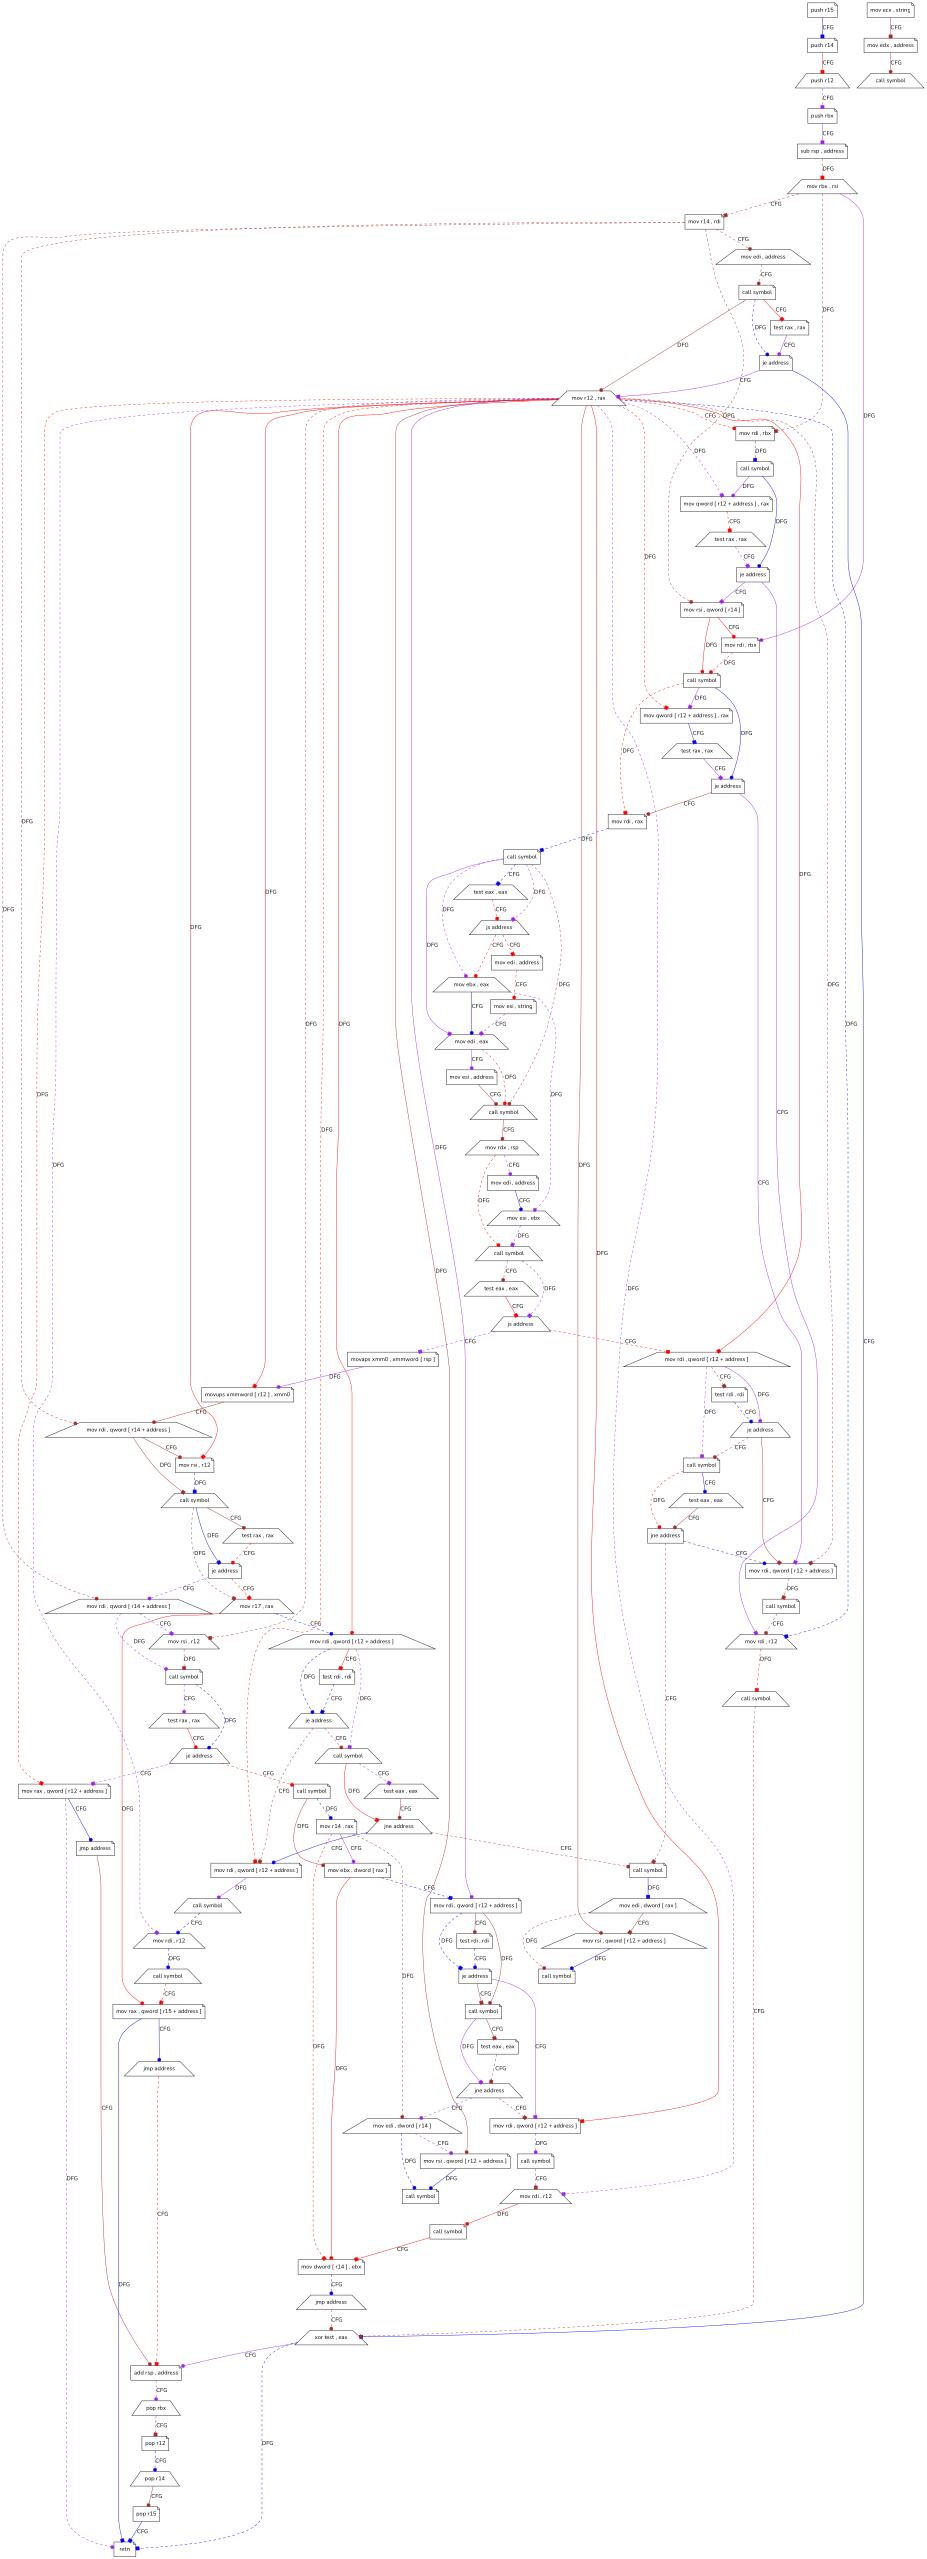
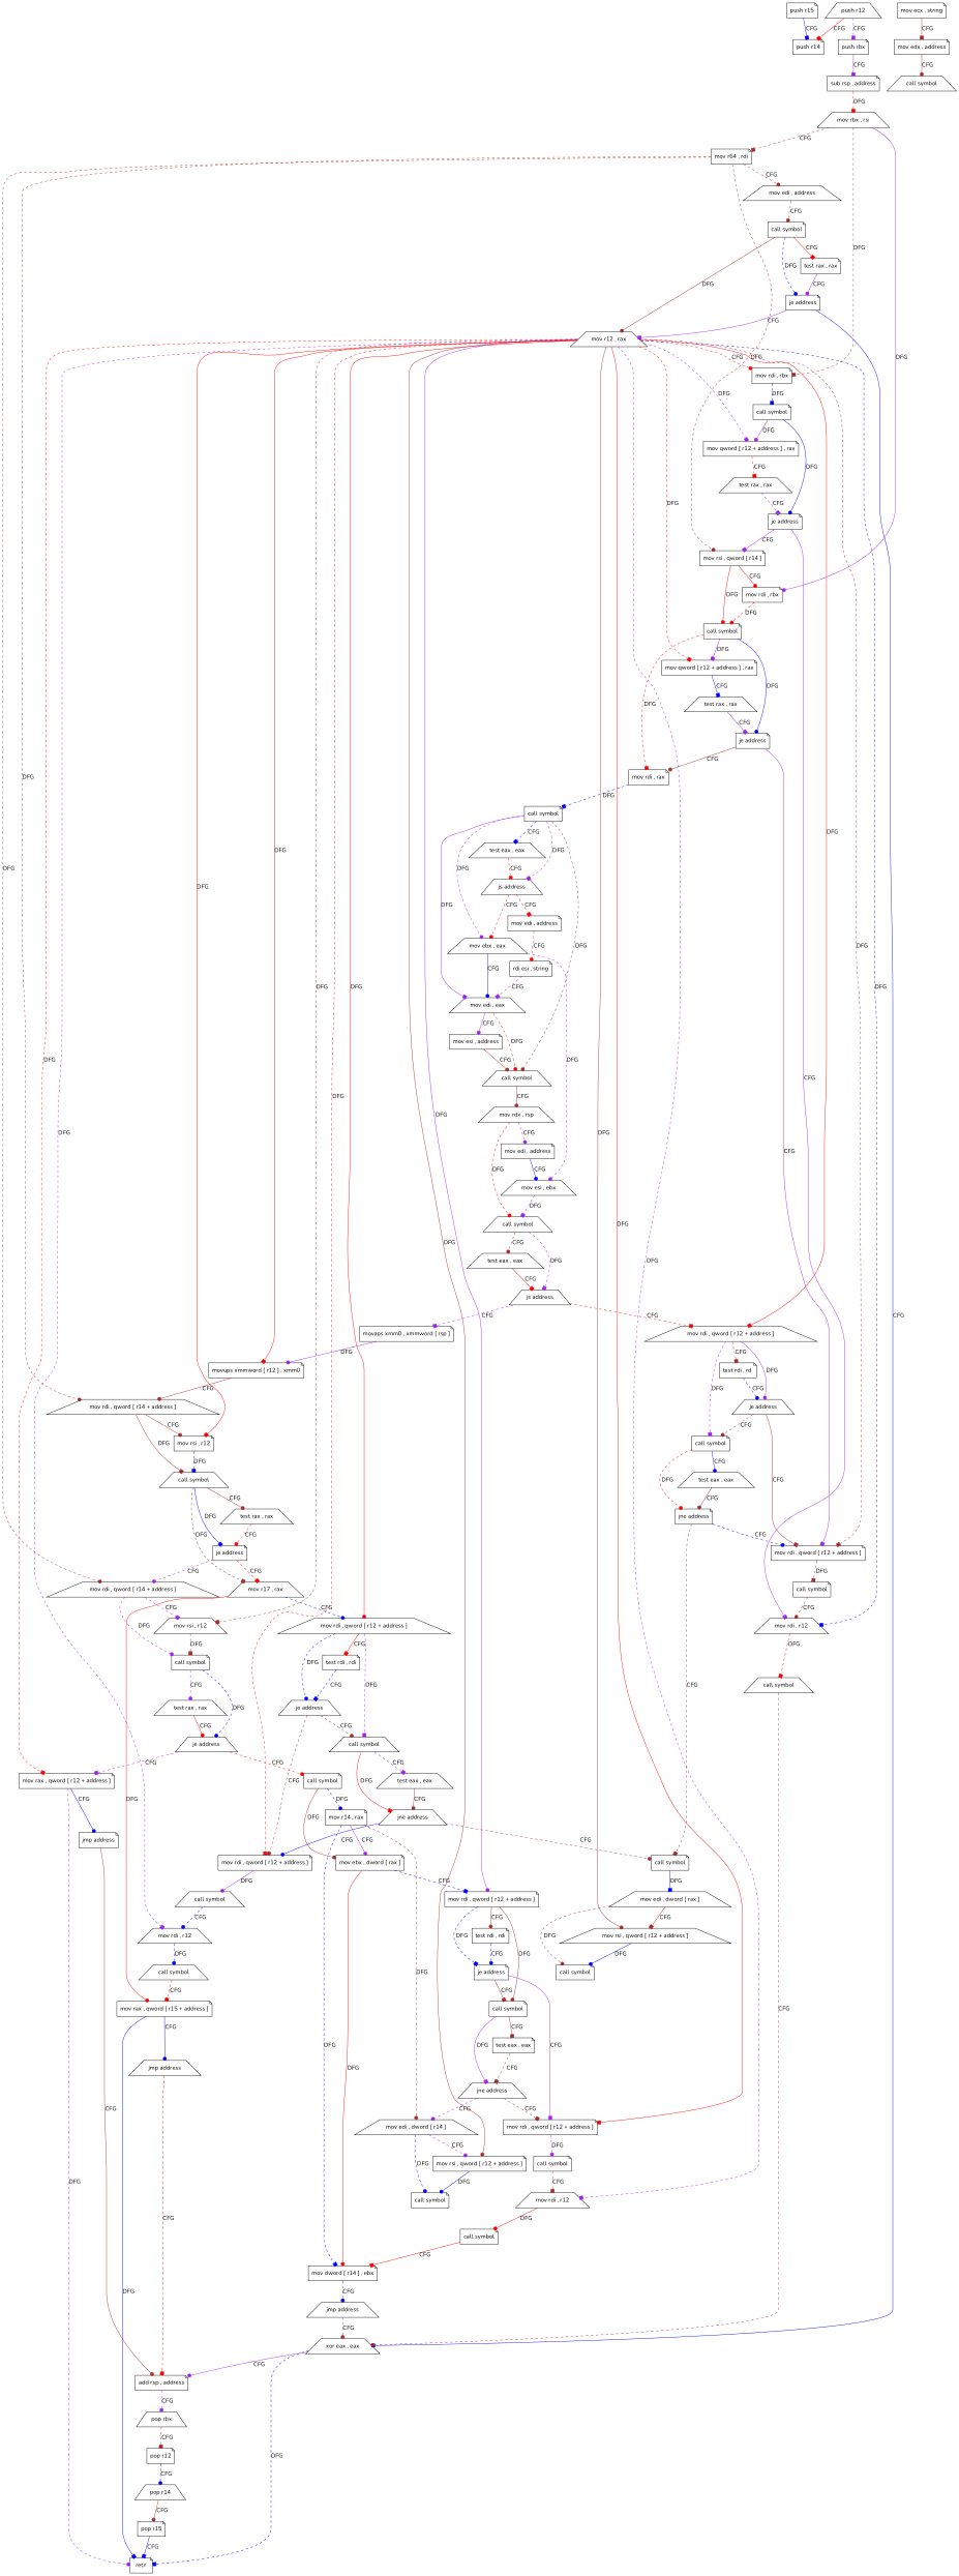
  digraph {
    fontname=Nunito
    node [fontname=Nunito shape=note]
    edge [arrowhead=dot color=brown fontname=Nunito style=dashed]
    n1 [label="push r15"]
    n2 [label="push r14"]
    n3 [label="push r12" shape=trapezium]
    n4 [label="push rbx"]
    n5 [label="sub rsp , address"]
    n6 [label="mov rbx , rsi" shape=trapezium]
-   n7 [label="mov r14 , rdi"]
+   n7 [label="mov r64 , rdi"]
    n8 [label="mov rdi , rbx"]
    n9 [label="mov rdi , rbx"]
    n10 [label="mov edi , address" shape=trapezium]
    n11 [label="mov rsi , qword [ r14 ]"]
    n12 [label="mov rdi , qword [ r14 + address ]" shape=trapezium]
    n13 [label="mov rdi , qword [ r14 + address ]" shape=trapezium]
    n14 [label="call symbol"]
    n15 [label="call symbol"]
    n16 [label="call symbol"]
    n17 [label="mov rsi , r12"]
    n18 [label="call symbol" shape=trapezium]
    n19 [label="mov rsi , r12" shape=trapezium]
    n20 [label="call symbol"]
    n21 [label="test rax , rax"]
    n22 [label="je address"]
    n23 [label="mov r12 , rax" shape=trapezium]
-   n24 [label="xor test , eax" shape=trapezium]
+   n24 [label="xor eax , eax" shape=trapezium]
    n25 [label="mov qword [ r12 + address ] , rax"]
    n26 [label="mov rdi , r12" shape=trapezium]
    n27 [label="mov qword [ r12 + address ] , rax"]
    n28 [label="mov rdi , qword [ r12 + address ]"]
    n29 [label="mov rdi , qword [ r12 + address ]" shape=trapezium]
    n30 [label="movups xmmword [ r12 ] , xmm0"]
    n31 [label="mov rax , qword [ r12 + address ]"]
    n32 [label="mov rdi , qword [ r12 + address ]" shape=trapezium]
    n33 [label="mov rdi , qword [ r12 + address ]"]
    n34 [label="mov rsi , qword [ r12 + address ]" shape=trapezium]
    n35 [label="mov rdi , qword [ r12 + address ]"]
    n36 [label="mov rdi , qword [ r12 + address ]"]
    n37 [label="mov rdi , r12" shape=trapezium]
    n38 [label="mov rdi , r12" shape=trapezium]
    n39 [label="mov rsi , qword [ r12 + address ]"]
    n40 [label="add rsp , address"]
    n41 [label=retn]
    n42 [label="pop rbx" shape=trapezium]
    n43 [label="test rax , rax" shape=trapezium]
    n44 [label="call symbol" shape=trapezium]
    n45 [label="test rax , rax" shape=trapezium]
    n46 [label="call symbol"]
    n47 [label="test rdi , rdi"]
    n48 [label="je address" shape=trapezium]
    n49 [label="call symbol"]
    n50 [label="jmp address"]
    n51 [label="test rdi , rdi"]
    n52 [label="je address" shape=trapezium]
    n53 [label="call symbol" shape=trapezium]
    n54 [label="call symbol" shape=trapezium]
    n55 [label="call symbol"]
    n56 [label="test rdi , rdi"]
    n57 [label="je address"]
    n58 [label="call symbol"]
    n59 [label="call symbol"]
    n60 [label="call symbol" shape=trapezium]
    n61 [label="call symbol"]
    n62 [label="call symbol"]
    n63 [label="pop r12"]
    n64 [label="je address"]
    n65 [label="je address"]
    n66 [label="mov rdi , rax"]
    n67 [label="call symbol"]
    n68 [label="test eax , eax" shape=trapezium]
    n69 [label="js address" shape=trapezium]
    n70 [label="mov ebx , eax" shape=trapezium]
    n71 [label="mov edi , eax" shape=trapezium]
    n72 [label="call symbol" shape=trapezium]
    n73 [label="mov edi , address"]
    n74 [label="mov esi , ebx" shape=trapezium]
    n75 [label="mov esi , address"]
    n76 [label="mov rdx , rsp" shape=trapezium]
-   n77 [label="mov esi , string"]
+   n77 [label="rdi esi , string"]
    n78 [label="call symbol" shape=trapezium]
    n79 [label="mov ecx , string"]
    n80 [label="mov edx , address"]
    n81 [label="call symbol" shape=trapezium]
    n82 [label="mov edi , address"]
    n83 [label="test eax , eax" shape=trapezium]
    n84 [label="js address" shape=trapezium]
    n85 [label="movaps xmm0 , xmmword [ rsp ]"]
    n86 [label="test eax , eax" shape=trapezium]
    n87 [label="jne address"]
    n88 [label="call symbol"]
    n89 [label="test rax , rax" shape=trapezium]
    n90 [label="je address"]
    n91 [label="mov r17 , rax" shape=trapezium]
    n92 [label="mov rax , qword [ r15 + address ]"]
    n93 [label="test rax , rax" shape=trapezium]
    n94 [label="je address" shape=trapezium]
    n95 [label="jmp address" shape=trapezium]
    n96 [label="mov edi , dword [ rax ]" shape=trapezium]
    n97 [label="call symbol"]
    n98 [label="mov r14 , rax"]
    n99 [label="mov ebx , dword [ rax ]"]
    n100 [label="mov dword [ r14 ] , ebx"]
    n101 [label="mov edi , dword [ r14 ]" shape=trapezium]
    n102 [label="test eax , eax" shape=trapezium]
    n103 [label="jne address" shape=trapezium]
    n104 [label="jmp address" shape=trapezium]
    n105 [label="test eax , eax"]
    n106 [label="jne address" shape=trapezium]
    n107 [label="pop r14" shape=trapezium]
    n108 [label="pop r15"]
    n1 -> n2 [arrowhead=box color=blue label=CFG style=solid]
-   n2 -> n3 [arrowhead=box color=red label=CFG style=solid]
+   n3 -> n2 [arrowhead=box color=red label=CFG style=solid]
    n3 -> n4 [arrowhead=box color=purple label=CFG]
    n4 -> n5 [arrowhead=box color=purple label=CFG style=solid]
    n5 -> n6 [arrowhead=box color=red label=DFG]
    n6 -> n7 [arrowhead=box label=CFG]
    n6 -> n8 [arrowhead=box label=DFG]
    n6 -> n9 [color=purple label=DFG style=solid]
    n7 -> n10 [label=CFG]
    n7 -> n11 [label=DFG]
    n7 -> n12 [label=DFG]
    n7 -> n13 [label=DFG]
    n8 -> n14 [arrowhead=box color=blue label=DFG]
    n9 -> n15 [color=red label=DFG]
    n10 -> n16 [label=CFG]
    n11 -> n9 [color=red label=CFG style=solid]
    n11 -> n15 [color=red label=DFG style=solid]
    n12 -> n17 [label=CFG style=solid]
    n12 -> n18 [arrowhead=box label=DFG style=solid]
    n13 -> n19 [arrowhead=box color=purple label=CFG]
    n13 -> n20 [color=purple label=DFG]
    n14 -> n25 [color=purple label=DFG style=solid]
    n14 -> n64 [color=blue label=DFG style=solid]
    n15 -> n27 [arrowhead=box color=purple label=DFG style=solid]
    n15 -> n65 [color=blue label=DFG style=solid]
    n15 -> n66 [arrowhead=box color=red label=DFG]
    n16 -> n21 [arrowhead=box color=red label=CFG style=solid]
    n16 -> n22 [color=blue label=DFG]
    n16 -> n23 [label=DFG style=solid]
    n17 -> n18 [arrowhead=box color=blue label=DFG]
    n18 -> n89 [label=CFG style=solid]
    n18 -> n90 [arrowhead=box color=blue label=DFG style=solid]
    n18 -> n91 [arrowhead=box label=DFG]
    n19 -> n20 [arrowhead=box label=DFG]
    n20 -> n93 [color=purple label=CFG]
    n20 -> n94 [color=blue label=DFG]
    n21 -> n22 [color=purple label=CFG style=solid]
    n22 -> n23 [arrowhead=box color=purple label=CFG style=solid]
    n22 -> n24 [arrowhead=box color=blue label=CFG style=solid]
    n23 -> n8 [color=red label=CFG]
    n23 -> n17 [arrowhead=box color=red label=DFG style=solid]
    n23 -> n19 [arrowhead=box label=DFG]
    n23 -> n25 [arrowhead=box color=purple label=DFG]
    n23 -> n26 [arrowhead=box color=blue label=DFG]
    n23 -> n27 [arrowhead=box color=red label=DFG]
    n23 -> n28 [arrowhead=box label=DFG]
    n23 -> n29 [arrowhead=box color=red label=DFG style=solid]
    n23 -> n30 [arrowhead=box color=red label=DFG style=solid]
    n23 -> n31 [arrowhead=box color=red label=DFG]
    n23 -> n32 [color=red label=DFG style=solid]
    n23 -> n33 [arrowhead=box color=red label=DFG]
    n23 -> n34 [label=DFG style=solid]
    n23 -> n35 [color=purple label=DFG style=solid]
    n23 -> n36 [arrowhead=box color=red label=DFG style=solid]
    n23 -> n37 [arrowhead=box color=purple label=DFG]
    n23 -> n38 [arrowhead=box color=purple label=DFG]
    n23 -> n39 [label=DFG style=solid]
    n24 -> n40 [color=purple label=CFG style=solid]
    n24 -> n41 [arrowhead=box color=blue label=DFG]
    n25 -> n43 [arrowhead=box color=red label=CFG]
    n26 -> n44 [arrowhead=box color=red label=DFG]
    n27 -> n45 [arrowhead=box color=blue label=CFG style=solid]
    n28 -> n46 [arrowhead=box label=DFG]
    n29 -> n47 [arrowhead=box label=CFG]
    n29 -> n48 [color=purple label=DFG style=solid]
    n29 -> n49 [arrowhead=box color=purple label=DFG]
    n30 -> n12 [label=CFG style=solid]
    n31 -> n41 [color=purple label=DFG]
    n31 -> n50 [color=blue label=CFG style=solid]
    n32 -> n51 [arrowhead=box color=red label=CFG style=solid]
    n32 -> n52 [color=blue label=DFG]
    n32 -> n53 [arrowhead=box color=purple label=DFG]
    n33 -> n54 [color=purple label=DFG style=solid]
    n34 -> n55 [color=blue label=DFG style=solid]
    n35 -> n56 [label=CFG style=solid]
    n35 -> n57 [arrowhead=box color=blue label=DFG]
    n35 -> n58 [label=DFG style=solid]
    n36 -> n59 [color=purple label=DFG]
    n37 -> n60 [color=blue label=DFG]
    n38 -> n61 [color=red label=DFG style=solid]
    n39 -> n62 [color=blue label=DFG style=solid]
    n40 -> n42 [color=purple label=CFG]
    n42 -> n63 [arrowhead=box label=CFG]
    n43 -> n64 [arrowhead=box color=purple label=CFG]
    n44 -> n24 [label=CFG]
    n45 -> n65 [arrowhead=box color=purple label=CFG style=solid]
    n46 -> n26 [label=CFG]
    n47 -> n48 [color=blue label=CFG]
    n48 -> n28 [arrowhead=box label=CFG style=solid]
    n48 -> n49 [label=CFG]
    n49 -> n86 [color=blue label=CFG style=solid]
    n49 -> n87 [color=red label=DFG]
    n50 -> n40 [label=CFG style=solid]
    n51 -> n52 [arrowhead=box color=blue label=CFG]
    n52 -> n33 [arrowhead=box label=CFG]
    n52 -> n53 [label=CFG]
    n53 -> n102 [arrowhead=box color=purple label=CFG]
    n53 -> n103 [arrowhead=box color=red label=DFG style=solid]
    n54 -> n37 [color=blue label=CFG]
    n56 -> n57 [color=blue label=CFG]
    n57 -> n36 [arrowhead=box color=purple label=CFG style=solid]
    n57 -> n58 [arrowhead=box label=CFG style=solid]
    n58 -> n105 [arrowhead=box label=CFG style=solid]
    n58 -> n106 [arrowhead=box color=purple label=DFG style=solid]
    n59 -> n38 [arrowhead=box label=CFG]
    n60 -> n92 [arrowhead=box color=red label=CFG]
    n61 -> n100 [arrowhead=box color=red label=CFG style=solid]
    n63 -> n107 [color=blue label=CFG]
    n64 -> n11 [arrowhead=box color=purple label=CFG style=solid]
    n64 -> n26 [arrowhead=box color=purple label=CFG style=solid]
    n65 -> n28 [arrowhead=box color=purple label=CFG style=solid]
    n65 -> n66 [label=CFG style=solid]
    n66 -> n67 [arrowhead=box color=blue label=DFG]
    n67 -> n68 [arrowhead=box color=blue label=CFG]
    n67 -> n69 [arrowhead=box color=purple label=DFG]
    n67 -> n70 [color=purple label=DFG]
    n67 -> n71 [arrowhead=box color=purple label=DFG style=solid]
    n67 -> n72 [label=DFG]
    n68 -> n69 [color=red label=CFG]
    n69 -> n70 [color=red label=CFG]
    n69 -> n73 [arrowhead=box color=red label=CFG]
    n70 -> n71 [color=blue label=CFG style=solid]
    n70 -> n74 [color=purple label=DFG]
    n71 -> n72 [color=red label=DFG]
    n71 -> n75 [color=purple label=CFG style=solid]
    n72 -> n76 [label=CFG style=solid]
    n73 -> n77 [color=red label=CFG]
    n74 -> n78 [arrowhead=box color=purple label=DFG]
    n75 -> n72 [label=CFG style=solid]
    n76 -> n78 [color=red label=DFG]
    n76 -> n82 [color=purple label=CFG]
    n77 -> n71 [arrowhead=box color=purple label=CFG]
    n78 -> n83 [label=CFG]
    n78 -> n84 [arrowhead=box color=purple label=DFG]
    n79 -> n80 [arrowhead=box label=CFG style=solid]
    n80 -> n81 [label=CFG style=solid]
    n82 -> n74 [color=blue label=CFG style=solid]
    n83 -> n84 [arrowhead=box color=red label=CFG style=solid]
    n84 -> n29 [arrowhead=box color=red label=CFG]
    n84 -> n85 [arrowhead=box color=purple label=CFG]
    n85 -> n30 [color=purple label=DFG style=solid]
    n86 -> n87 [label=CFG style=solid]
    n87 -> n28 [color=blue label=CFG]
    n87 -> n88 [arrowhead=box label=CFG]
    n88 -> n96 [arrowhead=box color=blue label=DFG style=solid]
    n89 -> n90 [color=red label=CFG]
    n90 -> n13 [color=purple label=CFG]
    n90 -> n91 [arrowhead=box color=red label=CFG]
    n91 -> n32 [color=blue label=CFG]
    n91 -> n92 [color=red label=DFG style=solid]
    n92 -> n41 [arrowhead=box color=blue label=DFG style=solid]
    n92 -> n95 [color=blue label=CFG style=solid]
    n93 -> n94 [color=red label=CFG style=solid]
    n94 -> n31 [arrowhead=box color=purple label=CFG]
    n94 -> n97 [color=red label=CFG]
    n95 -> n40 [arrowhead=box color=red label=CFG]
    n96 -> n34 [arrowhead=box label=CFG style=solid]
    n96 -> n55 [label=DFG]
    n97 -> n98 [color=blue label=DFG]
    n97 -> n99 [label=DFG style=solid]
    n98 -> n99 [color=purple label=CFG style=solid]
-   n98 -> n100 [arrowhead=box color=red label=DFG]
+   n98 -> n100 [arrowhead=box color=blue label=DFG]
    n98 -> n101 [label=DFG]
    n99 -> n35 [arrowhead=box color=blue label=CFG]
    n99 -> n100 [color=red label=DFG style=solid]
    n100 -> n104 [color=blue label=CFG]
    n101 -> n39 [color=purple label=CFG]
    n101 -> n62 [color=blue label=DFG]
    n102 -> n103 [label=CFG style=solid]
    n103 -> n33 [color=blue label=CFG style=solid]
    n103 -> n88 [label=CFG]
    n104 -> n24 [label=CFG]
    n105 -> n106 [arrowhead=box label=CFG]
    n106 -> n36 [arrowhead=box label=CFG]
    n106 -> n101 [color=purple label=CFG]
    n107 -> n108 [label=CFG style=solid]
    n108 -> n41 [arrowhead=box color=blue label=CFG style=solid]
  }
